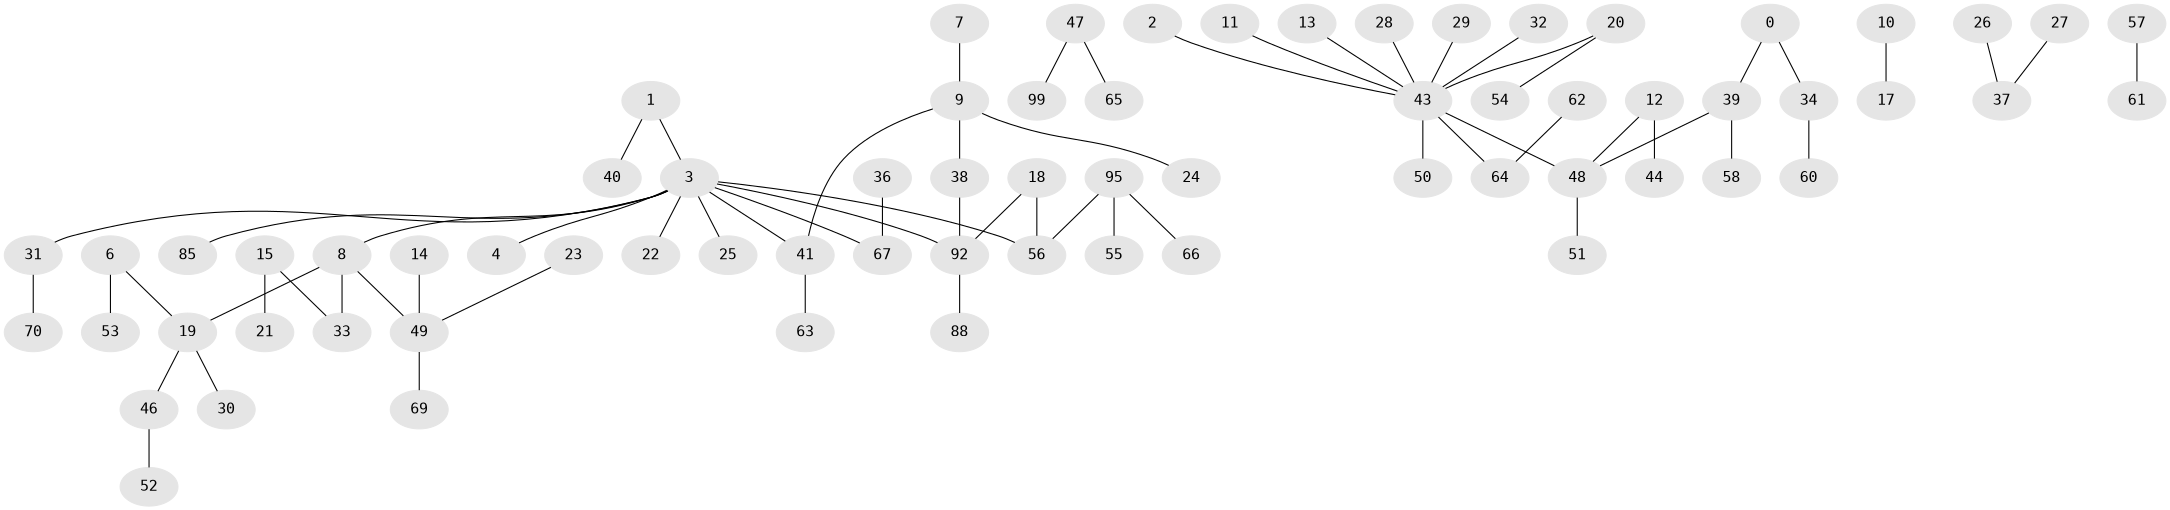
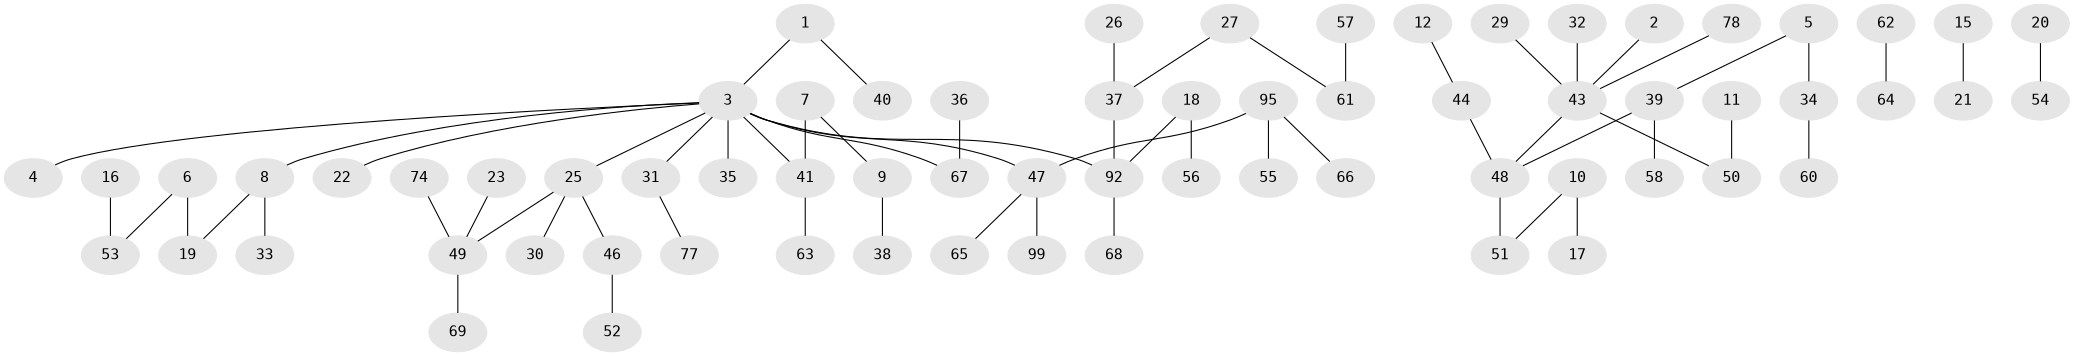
  graph {
    fontname="DejaVu Sans Mono"
    node [color=gray90 fontname="DejaVu Sans Mono" style=filled]
    edge [fontname="DejaVu Sans Mono" weight=1.0]
    1
    3
    40
    4
    8
    22
    25
    31
-   35 [label=85]
+   35
    41
    n11 [label=92]
    47
    67
    2
    43
    48
    50
    64
    19
    33
    49
-   70
+   70 [label=77]
    63
-   68 [label=88]
+   68
    44
    n26 [label=99]
    65
-   5 [label=0]
+   5
    39
    34
    58
    6
    53
    7
    9
-   24
    38
    30
    46
    69
    10
    17
    51
    11
    12
-   13
-   14
+   14 [label=74]
    15
    21
+   16
    18
    56
    52
    20
    54
    23
    26
    37
    27
    61
-   28
+   28 [label=78]
    29
    60
    32
    36
    n66 [label=95]
    55
    66
    57
    62
    1 -- 3
    1 -- 40
    3 -- 4
    3 -- 8
    3 -- 22
    3 -- 25
    3 -- 31
    3 -- 35
    3 -- 41
    3 -- n11
-   3 -- 56
+   3 -- 47
    3 -- 67
    8 -- 19
    8 -- 33
-   8 -- 49
+   25 -- 49
    31 -- 70
    41 -- 63
    n11 -- 68
    47 -- n26
    47 -- 65
    2 -- 43
    43 -- 48
    43 -- 50
-   43 -- 64
    48 -- 51
-   19 -- 30
-   19 -- 46
+   25 -- 30
+   25 -- 46
    49 -- 69
-   12 -- 48
+   44 -- 48
    5 -- 39
    5 -- 34
    39 -- 48
    39 -- 58
    34 -- 60
    6 -- 19
    6 -- 53
    7 -- 9
-   9 -- 41
-   9 -- 24
+   7 -- 41
    9 -- 38
    46 -- 52
    10 -- 17
-   11 -- 43
+   10 -- 51
+   11 -- 50
    12 -- 44
-   13 -- 43
    14 -- 49
-   15 -- 33
    15 -- 21
+   16 -- 53
    18 -- n11
    18 -- 56
-   20 -- 43
    20 -- 54
    23 -- 49
    26 -- 37
-   38 -- n11
+   37 -- n11
    27 -- 37
+   27 -- 61
    28 -- 43
    29 -- 43
    32 -- 43
    36 -- 67
-   n66 -- 56
+   n66 -- 47
    n66 -- 55
    n66 -- 66
    57 -- 61
    62 -- 64
  }
